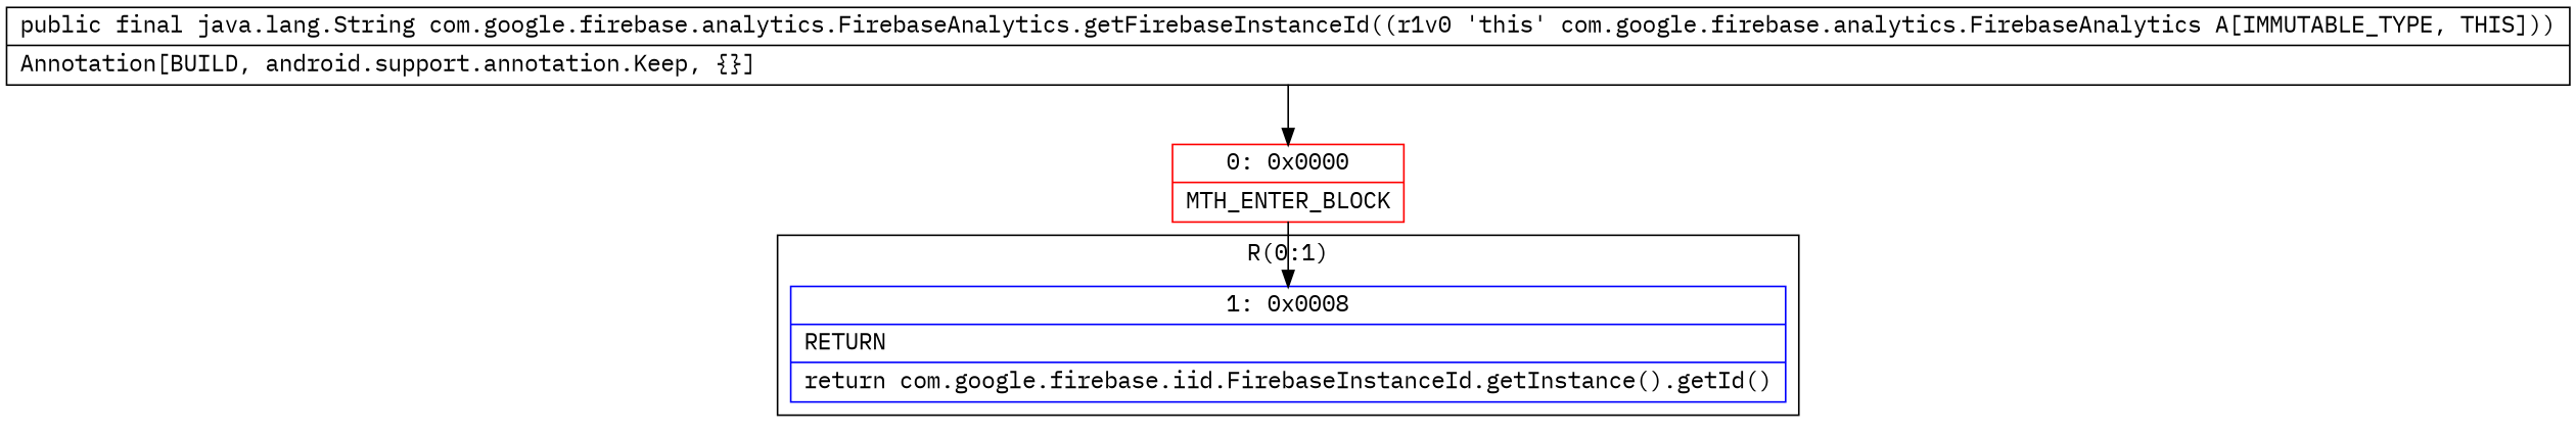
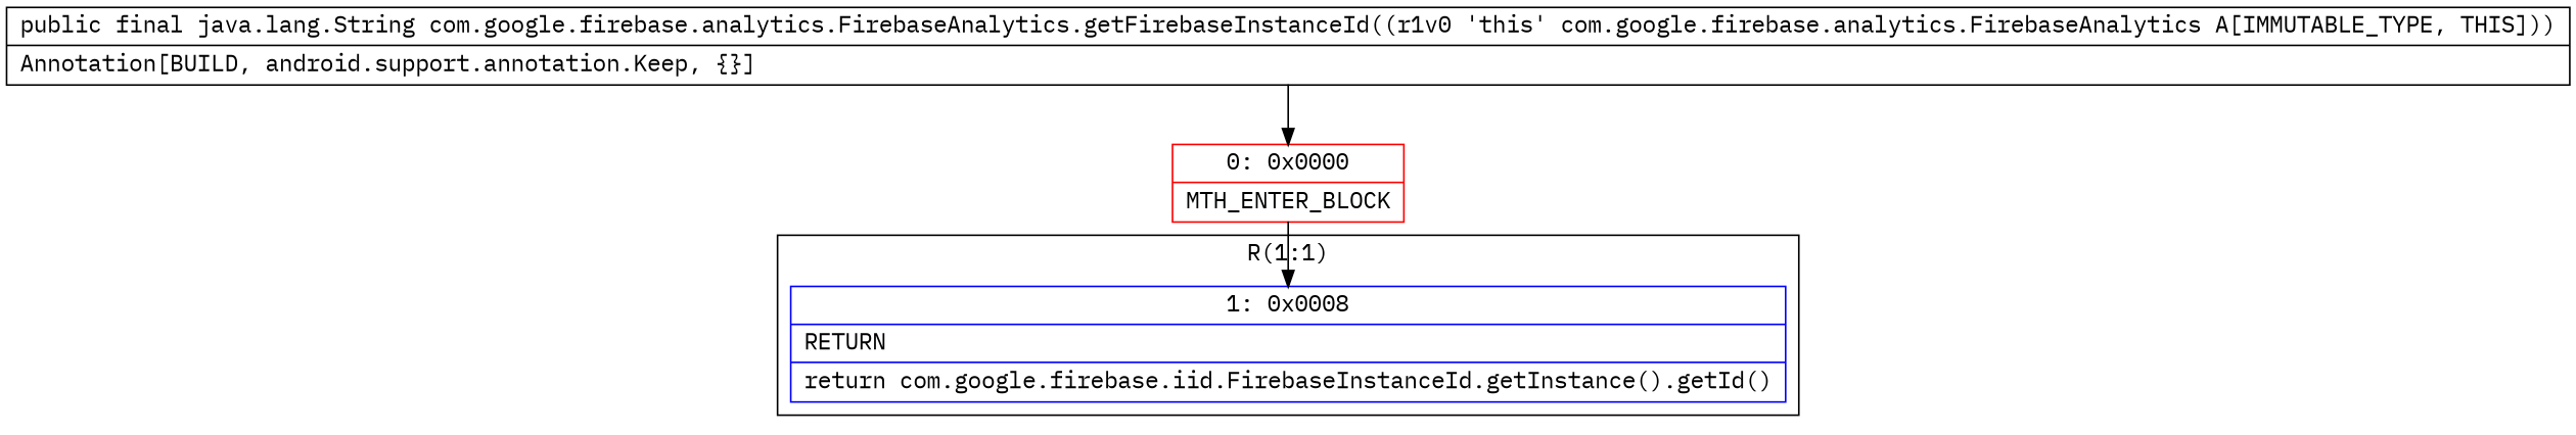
  digraph {
    fontname="IBM Plex Mono"
    node [shape=record fontname="IBM Plex Mono"]
    edge [fontname="IBM Plex Mono"]
    n1 [color=blue label="{1\:\ 0x0008|RETURN\l|return com.google.firebase.iid.FirebaseInstanceId.getInstance().getId()\l}"]
    n2 [color=red label="{0\:\ 0x0000|MTH_ENTER_BLOCK\l}"]
    n3 [label="{public final java.lang.String com.google.firebase.analytics.FirebaseAnalytics.getFirebaseInstanceId((r1v0 'this' com.google.firebase.analytics.FirebaseAnalytics A[IMMUTABLE_TYPE, THIS]))  | Annotation[BUILD, android.support.annotation.Keep, \{\}]\l}"]
    subgraph cluster_1 {
-     label="R(0:1)"
+     label="R(1:1)"
      n1
    }
    n2 -> n1
    n3 -> n2
  }
